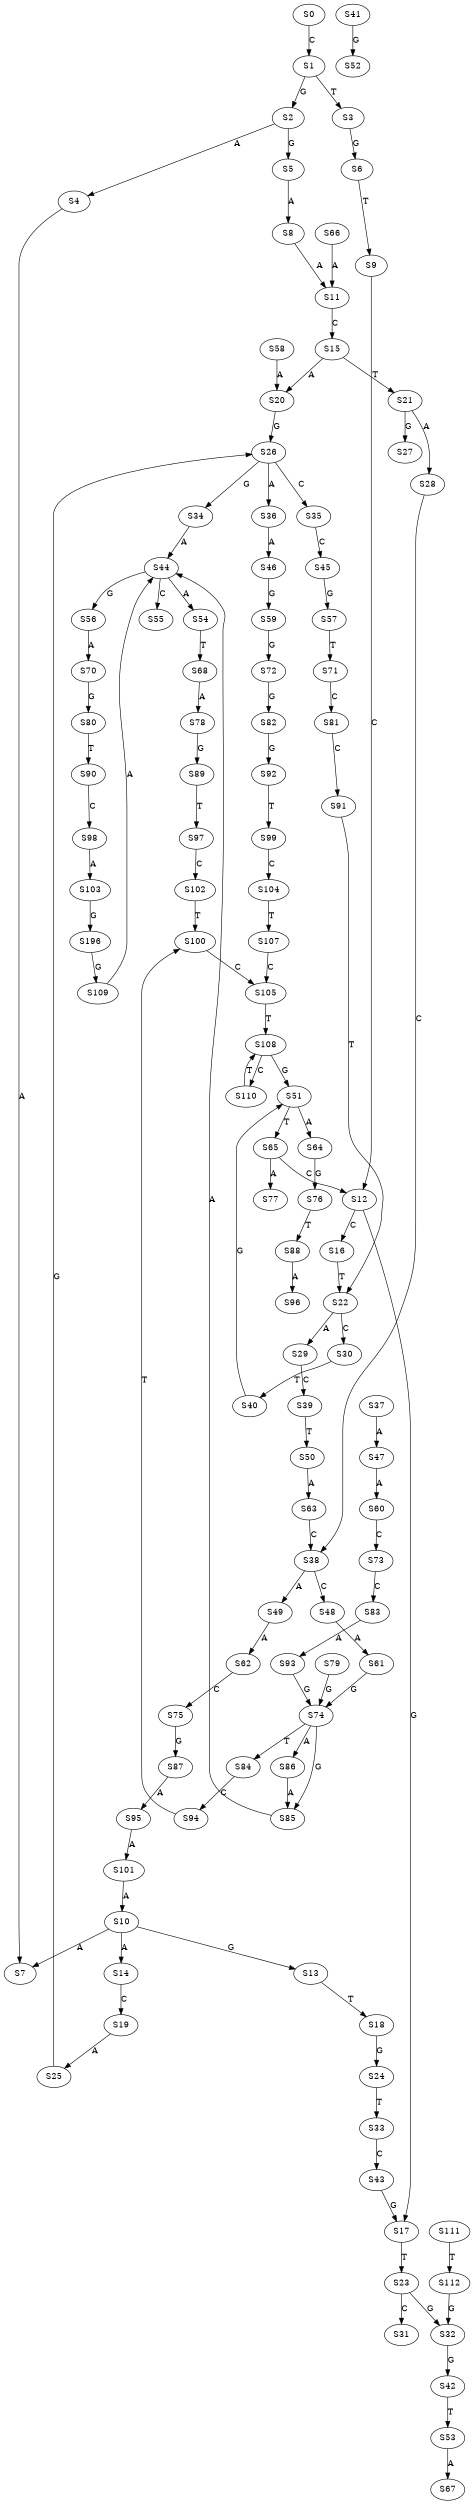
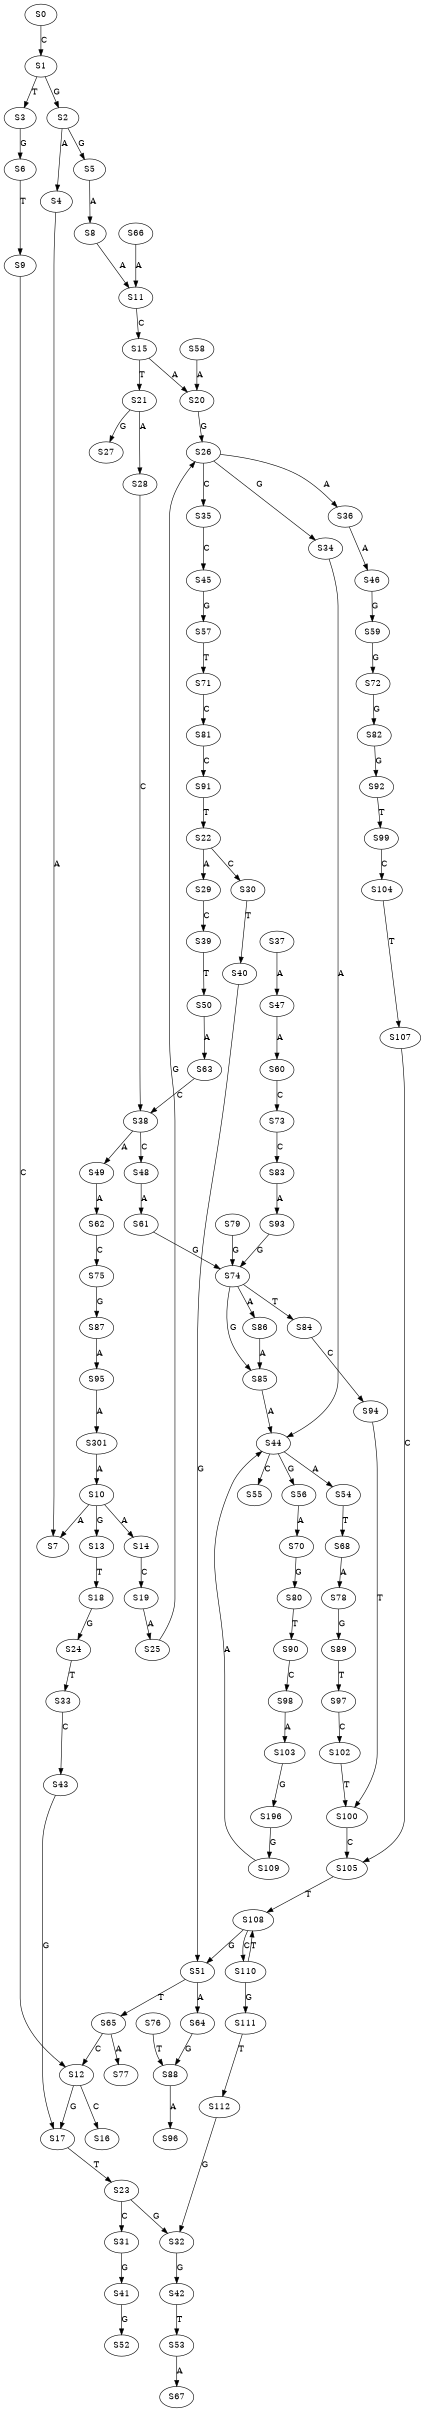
  strict digraph {
    fontname="DejaVu Serif"
    node [fontname="DejaVu Serif"]
    edge [fontname="DejaVu Serif"]
    S0
    S1
    S2
    S3
    S4
    S5
    S6
    S7
    S8
    S9
    S11
    S12
    S10
    S13
    S14
    S15
    S16
    S17
    S18
    S19
    S20
    S21
    S22
    S23
    S24
    S25
    S26
    S27
    S28
    S29
    S30
    S31
    S32
    S33
    S34
    S35
    S36
    S38
    S39
    S40
    S41
    S42
    S43
    S44
    S45
    S46
    S37
    S47
    S48
    S49
    S50
    S51
    S52
    S53
    S54
    S55
    S56
    S57
    S59
    S60
    S61
    S62
    S63
    S64
    S65
    S67
    S68
    S70
    S71
    S58
    S72
    S73
    S74
    S75
    S76
    S77
    S66
    S78
    S80
    S81
    S82
    S83
    S84
    S85
    S86
    S87
    S88
    S89
    S79
    S90
    S91
    S92
    S93
    S94
    S95
    S96
    S97
    S98
    S99
    S100
-   S101
+   S101 [label=S301]
    S102
    S103
    S104
    S105
    n106 [label=S196]
    S107
    S108
    S109
    S110
    S111
    S112
    S0 -> S1 [label=C]
    S1 -> S2 [label=G]
    S1 -> S3 [label=T]
    S2 -> S4 [label=A]
    S2 -> S5 [label=G]
    S3 -> S6 [label=G]
    S4 -> S7 [label=A]
    S5 -> S8 [label=A]
    S6 -> S9 [label=T]
    S8 -> S11 [label=A]
    S9 -> S12 [label=C]
    S11 -> S15 [label=C]
    S12 -> S16 [label=C]
    S12 -> S17 [label=G]
    S10 -> S7 [label=A]
    S10 -> S13 [label=G]
    S10 -> S14 [label=A]
    S13 -> S18 [label=T]
    S14 -> S19 [label=C]
    S15 -> S20 [label=A]
    S15 -> S21 [label=T]
-   S16 -> S22 [label=T]
    S17 -> S23 [label=T]
    S18 -> S24 [label=G]
    S19 -> S25 [label=A]
    S20 -> S26 [label=G]
    S21 -> S27 [label=G]
    S21 -> S28 [label=A]
    S22 -> S29 [label=A]
    S22 -> S30 [label=C]
    S23 -> S31 [label=C]
    S23 -> S32 [label=G]
    S24 -> S33 [label=T]
    S25 -> S26 [label=G]
    S26 -> S34 [label=G]
    S26 -> S35 [label=C]
    S26 -> S36 [label=A]
    S28 -> S38 [label=C]
    S29 -> S39 [label=C]
    S30 -> S40 [label=T]
+   S31 -> S41 [label=G]
    S32 -> S42 [label=G]
    S33 -> S43 [label=C]
    S34 -> S44 [label=A]
    S35 -> S45 [label=C]
    S36 -> S46 [label=A]
    S38 -> S48 [label=C]
    S38 -> S49 [label=A]
    S39 -> S50 [label=T]
    S40 -> S51 [label=G]
    S41 -> S52 [label=G]
    S42 -> S53 [label=T]
    S43 -> S17 [label=G]
    S44 -> S54 [label=A]
    S44 -> S55 [label=C]
    S44 -> S56 [label=G]
    S45 -> S57 [label=G]
    S46 -> S59 [label=G]
    S37 -> S47 [label=A]
    S47 -> S60 [label=A]
    S48 -> S61 [label=A]
    S49 -> S62 [label=A]
    S50 -> S63 [label=A]
    S51 -> S64 [label=A]
    S51 -> S65 [label=T]
    S53 -> S67 [label=A]
    S54 -> S68 [label=T]
    S56 -> S70 [label=A]
    S57 -> S71 [label=T]
    S59 -> S72 [label=G]
    S60 -> S73 [label=C]
    S61 -> S74 [label=G]
    S62 -> S75 [label=C]
    S63 -> S38 [label=C]
-   S64 -> S76 [label=G]
+   S64 -> S88 [label=G]
    S65 -> S12 [label=C]
    S65 -> S77 [label=A]
    S68 -> S78 [label=A]
    S70 -> S80 [label=G]
    S71 -> S81 [label=C]
    S58 -> S20 [label=A]
    S72 -> S82 [label=G]
    S73 -> S83 [label=C]
    S74 -> S84 [label=T]
    S74 -> S85 [label=G]
    S74 -> S86 [label=A]
    S75 -> S87 [label=G]
    S76 -> S88 [label=T]
    S66 -> S11 [label=A]
    S78 -> S89 [label=G]
    S80 -> S90 [label=T]
    S81 -> S91 [label=C]
    S82 -> S92 [label=G]
    S83 -> S93 [label=A]
    S84 -> S94 [label=C]
    S85 -> S44 [label=A]
    S86 -> S85 [label=A]
    S87 -> S95 [label=A]
    S88 -> S96 [label=A]
    S89 -> S97 [label=T]
    S79 -> S74 [label=G]
    S90 -> S98 [label=C]
    S91 -> S22 [label=T]
    S92 -> S99 [label=T]
    S93 -> S74 [label=G]
    S94 -> S100 [label=T]
    S95 -> S101 [label=A]
    S97 -> S102 [label=C]
    S98 -> S103 [label=A]
    S99 -> S104 [label=C]
    S100 -> S105 [label=C]
    S101 -> S10 [label=A]
    S102 -> S100 [label=T]
    S103 -> n106 [label=G]
    S104 -> S107 [label=T]
    S105 -> S108 [label=T]
    n106 -> S109 [label=G]
    S107 -> S105 [label=C]
    S108 -> S51 [label=G]
    S108 -> S110 [label=C]
    S109 -> S44 [label=A]
    S110 -> S108 [label=T]
+   S110 -> S111 [label=G]
    S111 -> S112 [label=T]
    S112 -> S32 [label=G]
  }
